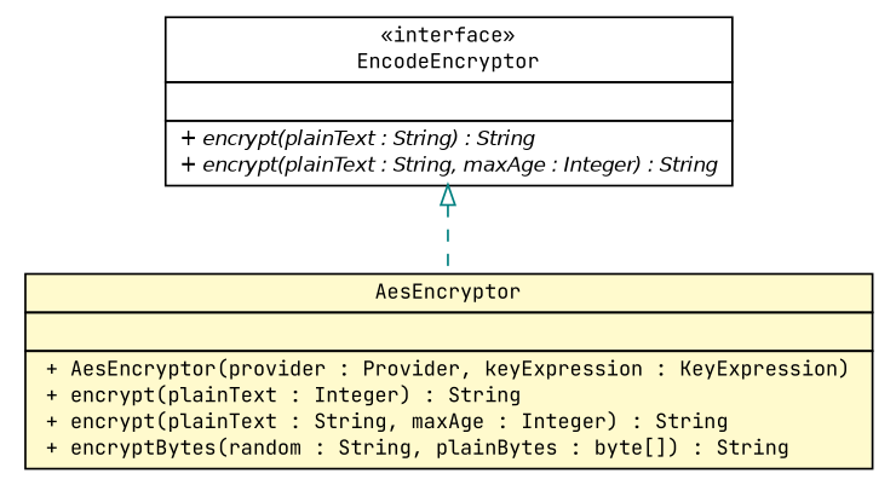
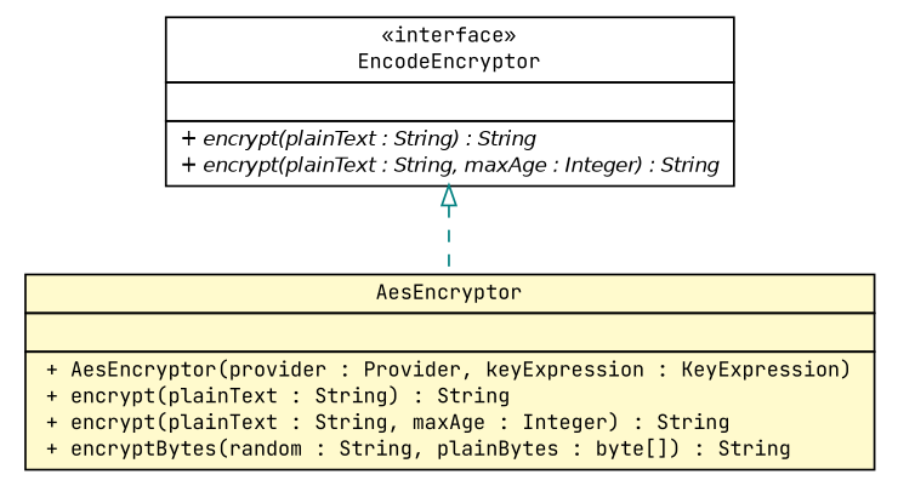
  digraph {
    nodesep=0.25
    ranksep=0.5
    fontname="JetBrains Mono"
    node [fontcolor=black fontname="JetBrains Mono" fontsize=10.0 shape=plaintext]
    n1 [label=<<table title="cn.home1.oss.lib.common.crypto.EncodeEncryptor" border="0" cellborder="1" cellspacing="0" cellpadding="2" port="p" href="./EncodeEncryptor.html"> 		<tr><td><table border="0" cellspacing="0" cellpadding="1"> <tr><td align="center" balign="center"> &#171;interface&#187; </td></tr> <tr><td align="center" balign="center"> EncodeEncryptor </td></tr> 		</table></td></tr> 		<tr><td><table border="0" cellspacing="0" cellpadding="1"> <tr><td align="left" balign="left">  </td></tr> 		</table></td></tr> 		<tr><td><table border="0" cellspacing="0" cellpadding="1"> <tr><td align="left" balign="left"><font face="Helvetica-Oblique" point-size="10.0"> + encrypt(plainText : String) : String </font></td></tr> <tr><td align="left" balign="left"><font face="Helvetica-Oblique" point-size="10.0"> + encrypt(plainText : String, maxAge : Integer) : String </font></td></tr> 		</table></td></tr> 		</table>>]
-   n2 [label=<<table title="cn.home1.oss.lib.common.crypto.AesEncryptor" border="0" cellborder="1" cellspacing="0" cellpadding="2" port="p" bgcolor="lemonChiffon" href="./AesEncryptor.html"> 		<tr><td><table border="0" cellspacing="0" cellpadding="1"> <tr><td align="center" balign="center"> AesEncryptor </td></tr> 		</table></td></tr> 		<tr><td><table border="0" cellspacing="0" cellpadding="1"> <tr><td align="left" balign="left">  </td></tr> 		</table></td></tr> 		<tr><td><table border="0" cellspacing="0" cellpadding="1"> <tr><td align="left" balign="left"> + AesEncryptor(provider : Provider, keyExpression : KeyExpression) </td></tr> <tr><td align="left" balign="left"> + encrypt(plainText : Integer) : String </td></tr> <tr><td align="left" balign="left"> + encrypt(plainText : String, maxAge : Integer) : String </td></tr> <tr><td align="left" balign="left"> + encryptBytes(random : String, plainBytes : byte[]) : String </td></tr> 		</table></td></tr> 		</table>>]
+   n2 [label=<<table title="cn.home1.oss.lib.common.crypto.AesEncryptor" border="0" cellborder="1" cellspacing="0" cellpadding="2" port="p" bgcolor="lemonChiffon" href="./AesEncryptor.html"> 		<tr><td><table border="0" cellspacing="0" cellpadding="1"> <tr><td align="center" balign="center"> AesEncryptor </td></tr> 		</table></td></tr> 		<tr><td><table border="0" cellspacing="0" cellpadding="1"> <tr><td align="left" balign="left">  </td></tr> 		</table></td></tr> 		<tr><td><table border="0" cellspacing="0" cellpadding="1"> <tr><td align="left" balign="left"> + AesEncryptor(provider : Provider, keyExpression : KeyExpression) </td></tr> <tr><td align="left" balign="left"> + encrypt(plainText : String) : String </td></tr> <tr><td align="left" balign="left"> + encrypt(plainText : String, maxAge : Integer) : String </td></tr> <tr><td align="left" balign="left"> + encryptBytes(random : String, plainBytes : byte[]) : String </td></tr> 		</table></td></tr> 		</table>>]
    n1 -> n2 [arrowtail=empty dir=back fontname="JetBrains Mono" fontsize=10 headport=p labelfontname=Helvetica labelfontsize=10 style=dashed tailport=p color=teal]
  }
